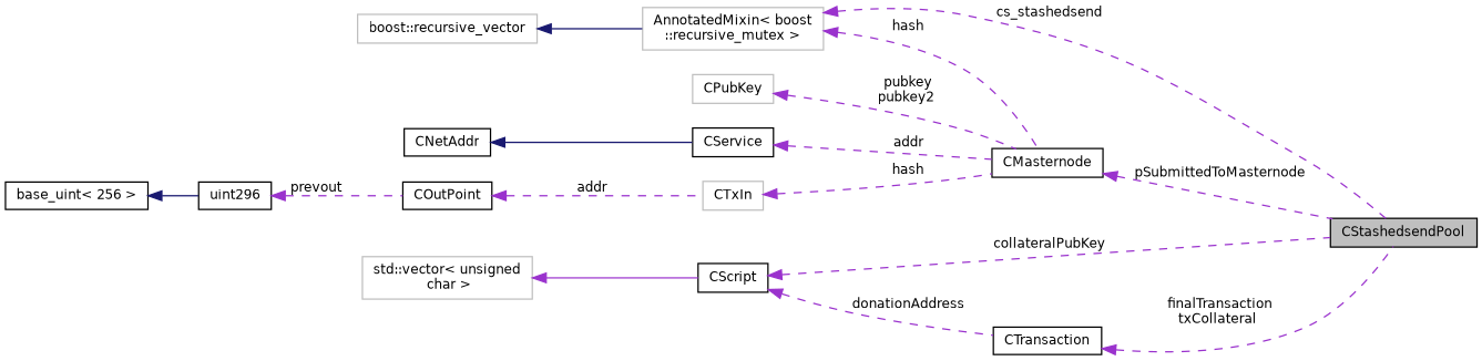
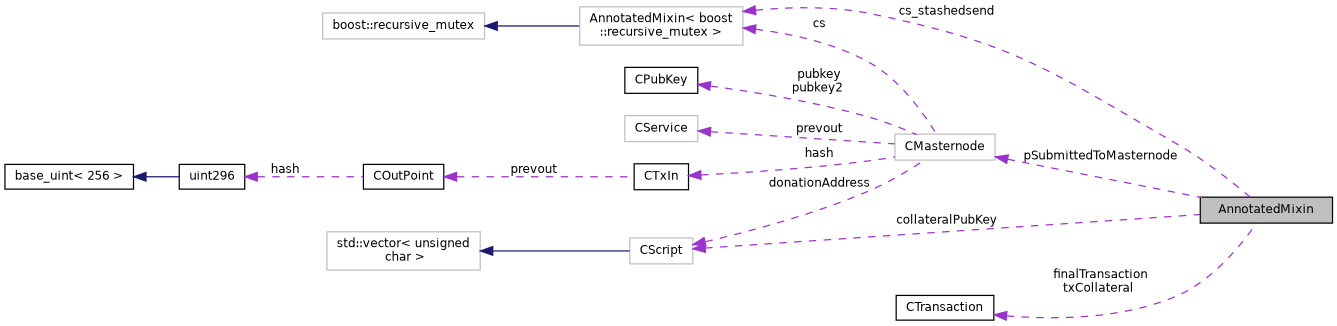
  digraph {
    rankdir=LR
    node [color=black fillcolor=white fontname=Helvetica fontsize=10 shape=record style=filled]
    edge [color=darkorchid3 dir=back fontname=Helvetica fontsize=10 labelfontname=Helvetica labelfontsize=10 style=dashed]
-   n1 [fillcolor=grey75 fontcolor=black height=0.2 label=CStashedsendPool width=0.4]
-   n2 [height=0.2 label=CScript width=0.4]
-   n3 [height=0.2 label=CMasternode width=0.4]
-   n4 [color=grey75 height=0.2 label=CTxIn width=0.4]
+   n1 [fillcolor=grey75 fontcolor=black height=0.2 label=AnnotatedMixin width=0.4]
+   n2 [color=grey75 height=0.2 label=CScript width=0.4]
+   n3 [color=grey75 height=0.2 label=CMasternode width=0.4]
+   n4 [height=0.2 label=CTxIn width=0.4]
    n5 [color=grey75 height=0.2 label="std::vector\< unsigned\l char \>" width=0.4]
    n6 [height=0.2 label=CTransaction width=0.4]
    n7 [color=grey75 height=0.2 label="AnnotatedMixin\< boost\l::recursive_mutex \>" width=0.4]
-   n8 [color=grey75 height=0.2 label="boost::recursive_vector" width=0.4]
+   n8 [color=grey75 height=0.2 label="boost::recursive_mutex" width=0.4]
    n9 [height=0.2 label=COutPoint width=0.4]
    n10 [height=0.2 label=uint296 width=0.4]
    n11 [height=0.2 label="base_uint\< 256 \>" width=0.4]
-   n12 [color=grey75 height=0.2 label=CPubKey width=0.4]
-   n13 [height=0.2 label=CService width=0.4]
-   n14 [height=0.2 label=CNetAddr width=0.4]
+   n12 [height=0.2 label=CPubKey width=0.4]
+   n13 [color=grey75 height=0.2 label=CService width=0.4]
    n2 -> n1 [label=" collateralPubKey"]
-   n2 -> n6 [label=" donationAddress"]
+   n2 -> n3 [label=" donationAddress"]
    n3 -> n1 [label=" pSubmittedToMasternode"]
    n4 -> n3 [label=" hash"]
-   n5 -> n2 [style=solid]
+   n5 -> n2 [color=midnightblue style=solid]
    n6 -> n1 [label=" finalTransaction\ntxCollateral"]
    n7 -> n1 [label=" cs_stashedsend"]
-   n7 -> n3 [label=" hash"]
+   n7 -> n3 [label=" cs"]
    n8 -> n7 [color=midnightblue style=solid]
-   n9 -> n4 [label=" addr"]
-   n10 -> n9 [label=" prevout"]
+   n9 -> n4 [label=" prevout"]
+   n10 -> n9 [label=" hash"]
    n11 -> n10 [color=midnightblue style=solid]
    n12 -> n3 [label=" pubkey\npubkey2"]
-   n13 -> n3 [label=" addr"]
-   n14 -> n13 [color=midnightblue style=solid]
+   n13 -> n3 [label=" prevout"]
  }
